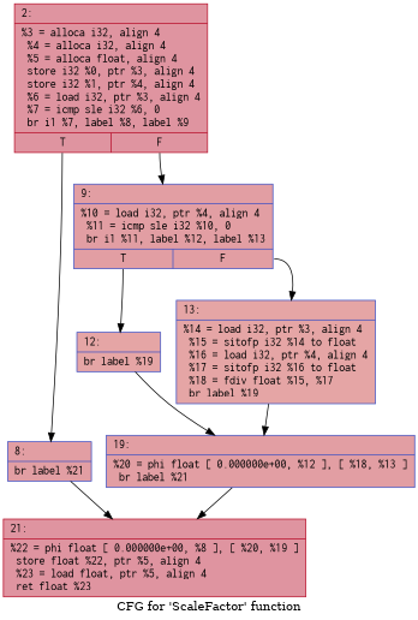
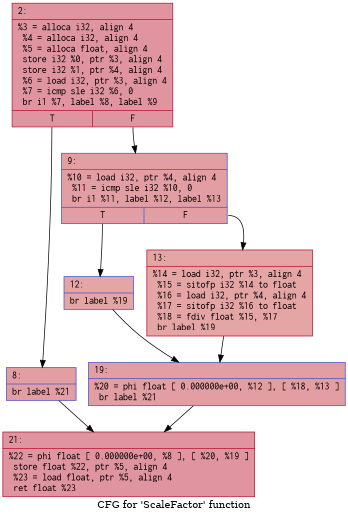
  digraph {
    label="CFG for 'ScaleFactor' function"
    node [color="#3d50c3ff" fillcolor="#be242e70" fontname=Courier shape=record style=filled]
    n1 [color="#b70d28ff" fillcolor="#b70d2870" label="{2:\l|  %3 = alloca i32, align 4\l  %4 = alloca i32, align 4\l  %5 = alloca float, align 4\l  store i32 %0, ptr %3, align 4\l  store i32 %1, ptr %4, align 4\l  %6 = load i32, ptr %3, align 4\l  %7 = icmp sle i32 %6, 0\l  br i1 %7, label %8, label %9\l|{<s0>T|<s1>F}}"]
    n2 [label="{8:\l|  br label %21\l}"]
    n3 [label="{9:\l|  %10 = load i32, ptr %4, align 4\l  %11 = icmp sle i32 %10, 0\l  br i1 %11, label %12, label %13\l|{<s0>T|<s1>F}}"]
    n4 [color="#b70d28ff" fillcolor="#b70d2870" label="{21:\l|  %22 = phi float [ 0.000000e+00, %8 ], [ %20, %19 ]\l  store float %22, ptr %5, align 4\l  %23 = load float, ptr %5, align 4\l  ret float %23\l}"]
    n5 [fillcolor="#c5333470" label="{12:\l|  br label %19\l}"]
-   n6 [fillcolor="#c5333470" label="{13:\l|  %14 = load i32, ptr %3, align 4\l  %15 = sitofp i32 %14 to float\l  %16 = load i32, ptr %4, align 4\l  %17 = sitofp i32 %16 to float\l  %18 = fdiv float %15, %17\l  br label %19\l}"]
+   n6 [color="#b70d28ff" fillcolor="#c5333470" label="{13:\l|  %14 = load i32, ptr %3, align 4\l  %15 = sitofp i32 %14 to float\l  %16 = load i32, ptr %4, align 4\l  %17 = sitofp i32 %16 to float\l  %18 = fdiv float %15, %17\l  br label %19\l}"]
    n7 [label="{19:\l|  %20 = phi float [ 0.000000e+00, %12 ], [ %18, %13 ]\l  br label %21\l}"]
    n1 -> n2 [tailport=s0]
    n1 -> n3 [tailport=s1]
    n2 -> n4
    n3 -> n5 [tailport=s0]
    n3 -> n6 [tailport=s1]
    n5 -> n7
    n6 -> n7
    n7 -> n4
  }
